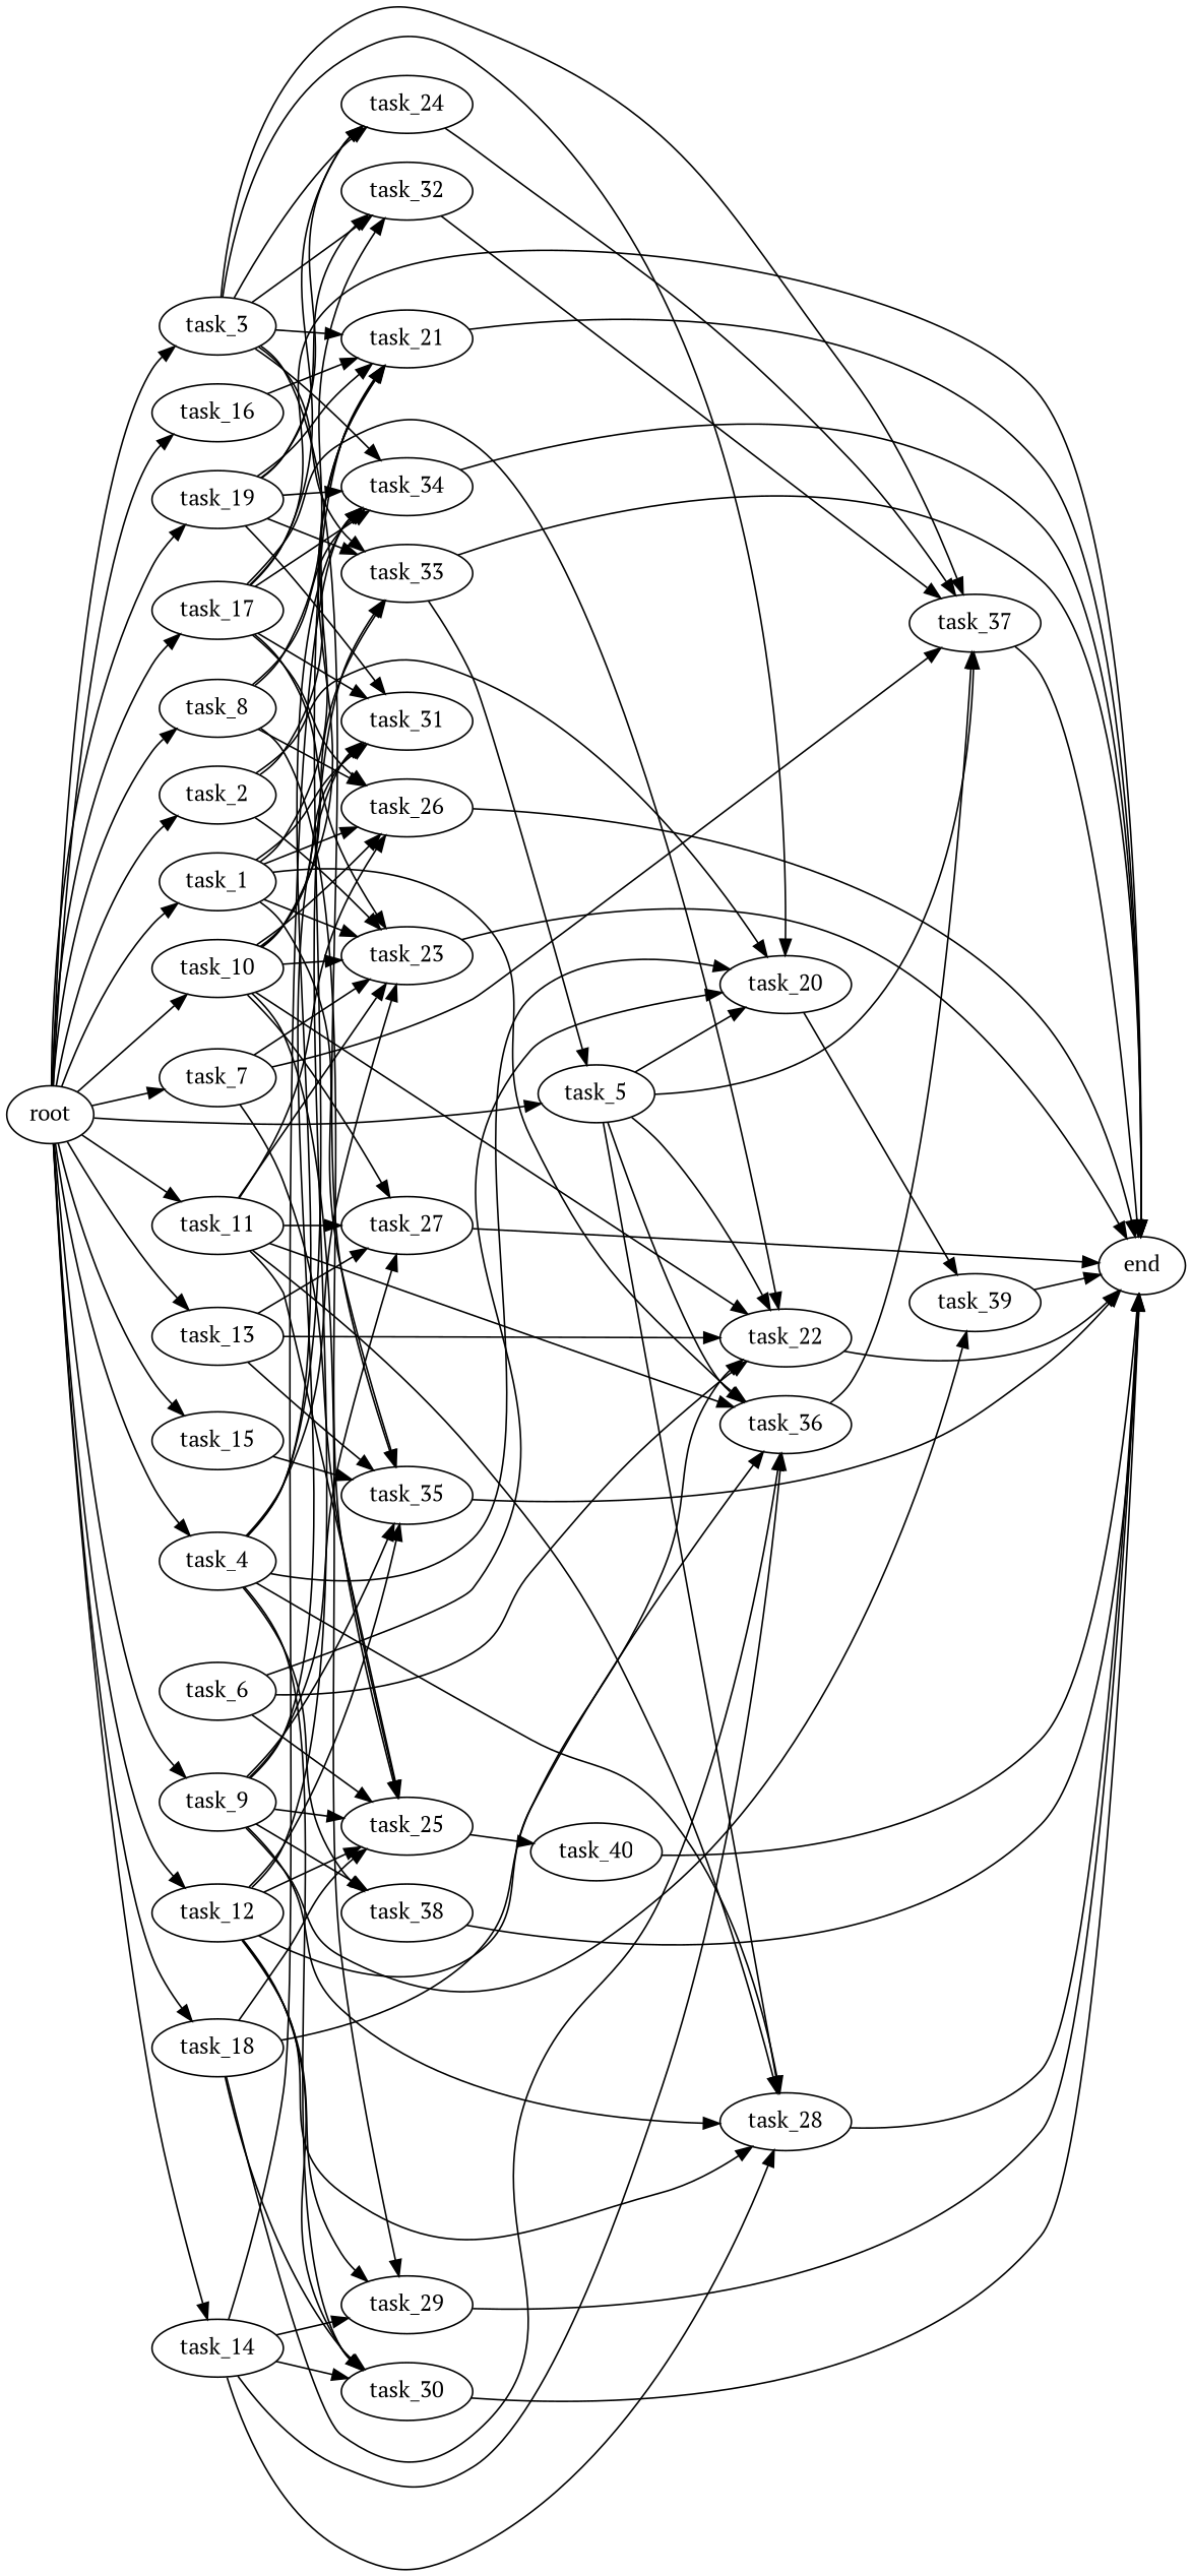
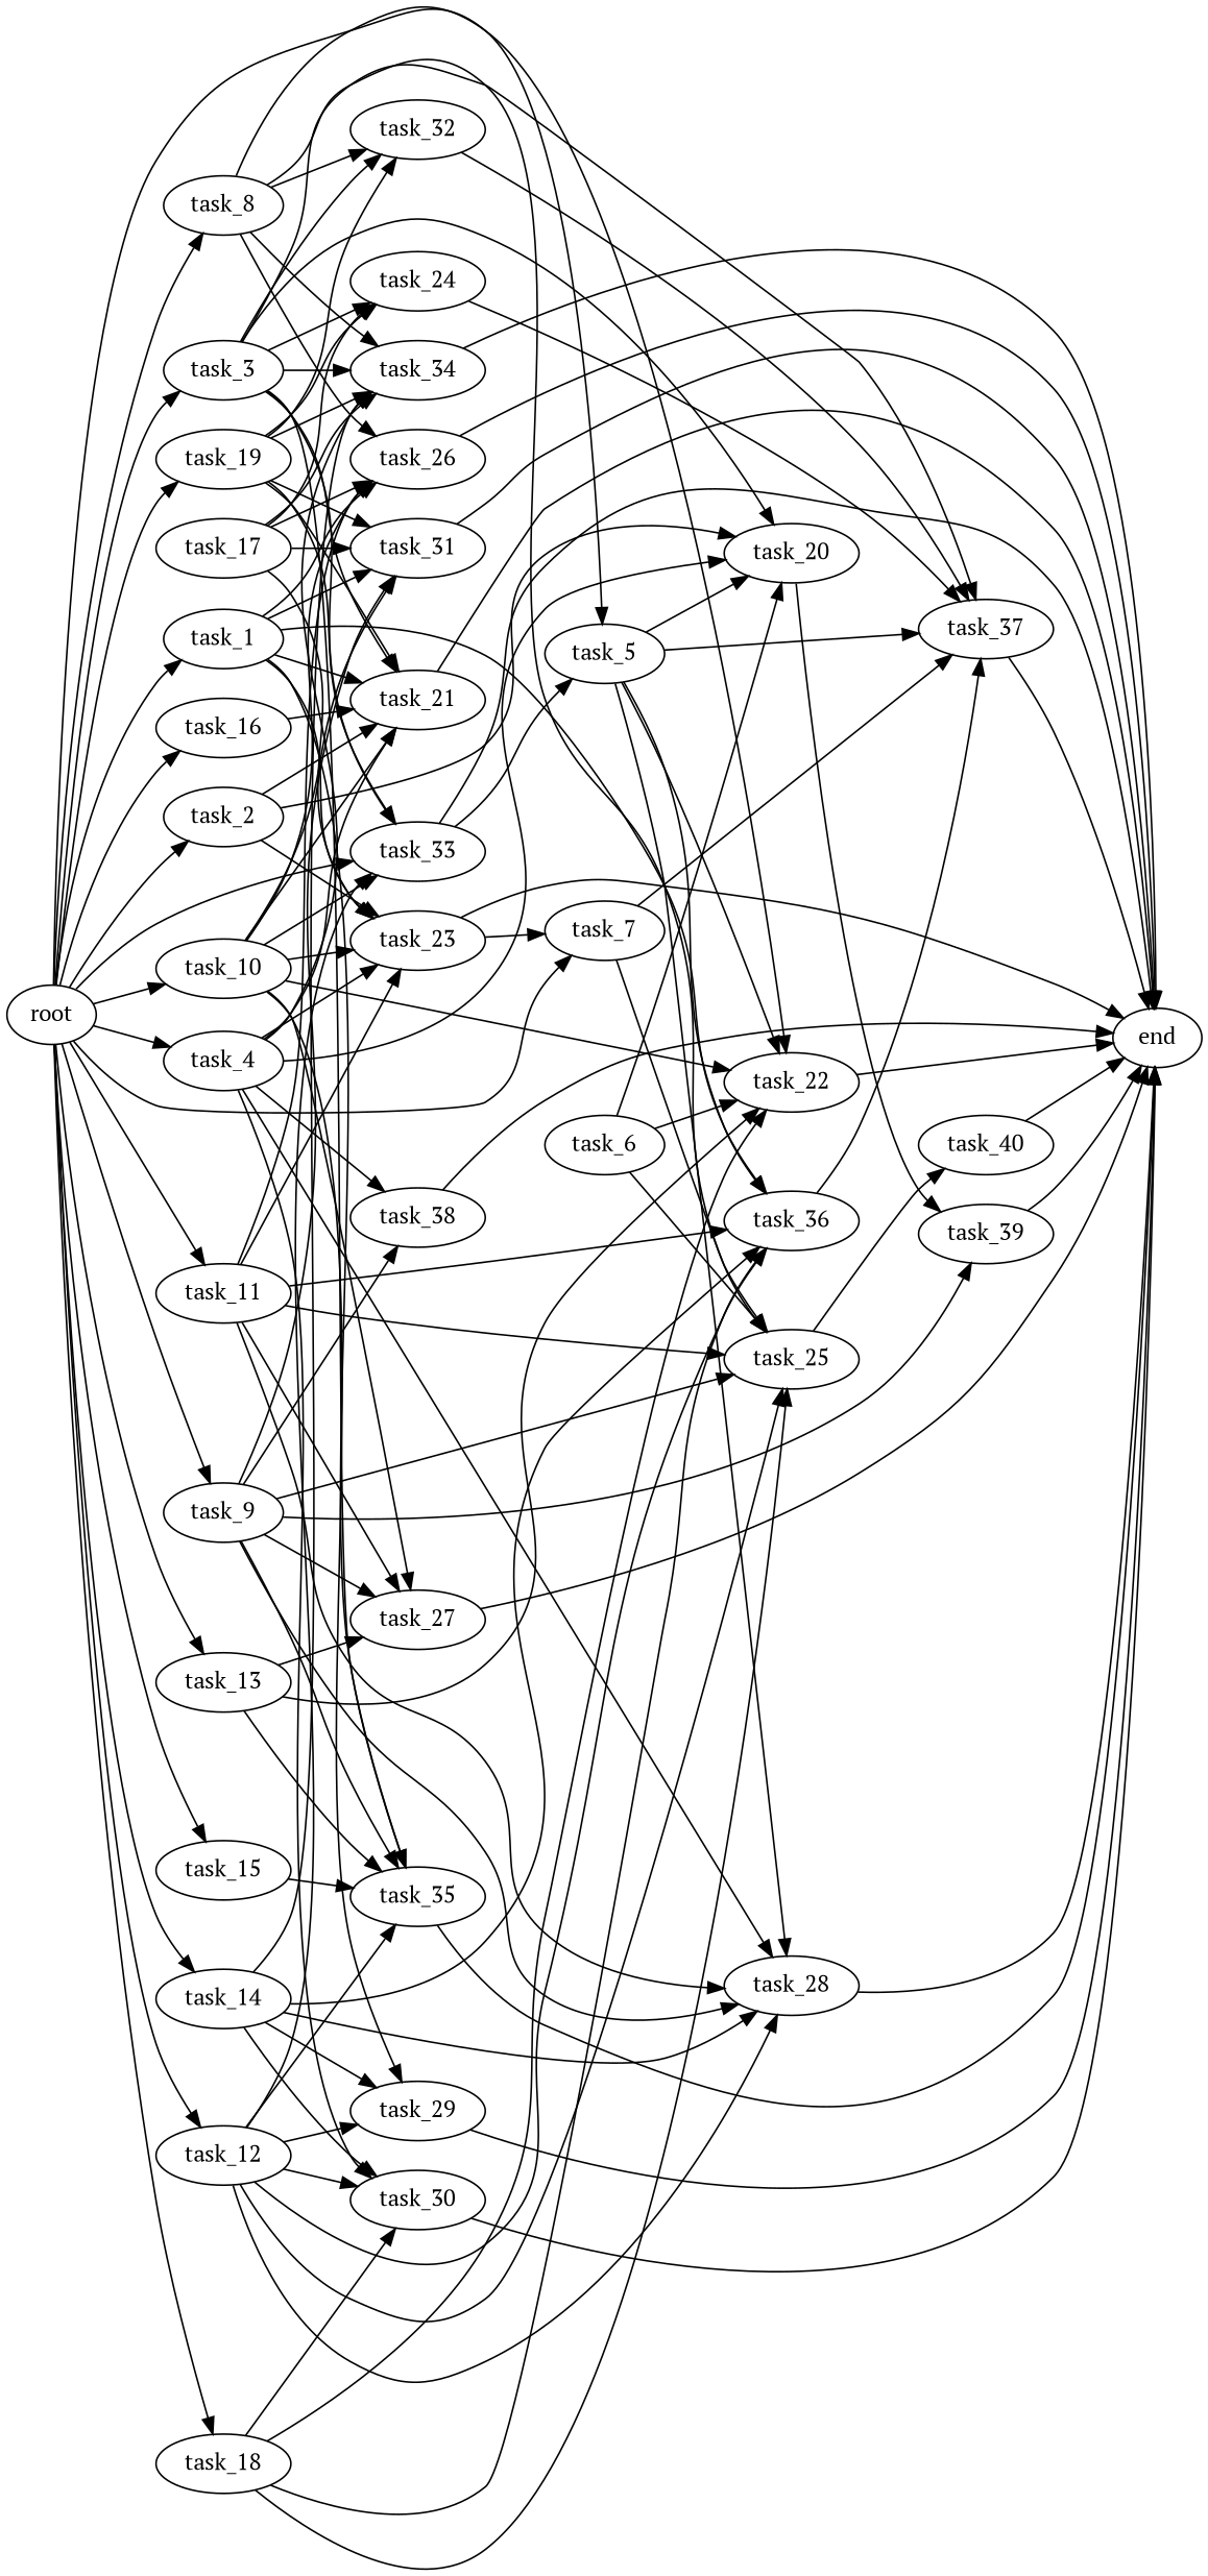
  digraph {
    fontname="PT Serif"
    rankdir=LR
    node [fontname="PT Serif"]
    edge [fontname="PT Serif"]
    root
    task_1
    task_2
    task_3
    task_4
    task_5
    task_7
    task_8
    task_9
    task_10
    task_11
    task_12
    task_13
    task_14
    task_15
    task_16
    task_17
    task_18
    task_19
    task_21
    task_23
    task_26
    task_31
    task_35
    task_36
    task_20
    task_24
    task_32
    task_33
    task_34
    task_37
    task_28
    task_30
    task_38
    task_22
    task_6
    task_25
    task_27
    task_39
    task_29
    end
    task_40
    root -> task_1
    root -> task_2
    root -> task_3
    root -> task_4
    root -> task_5
    root -> task_7
    root -> task_8
    root -> task_9
    root -> task_10
    root -> task_11
    root -> task_12
    root -> task_13
    root -> task_14
    root -> task_15
    root -> task_16
-   root -> task_17
+   root -> task_33
    root -> task_18
    root -> task_19
    task_1 -> task_21
    task_1 -> task_23
    task_1 -> task_26
    task_1 -> task_31
    task_1 -> task_35
    task_1 -> task_36
    task_2 -> task_21
    task_2 -> task_23
    task_2 -> task_20
    task_3 -> task_21
    task_3 -> task_35
    task_3 -> task_20
    task_3 -> task_24
    task_3 -> task_32
    task_3 -> task_33
    task_3 -> task_34
    task_3 -> task_37
    task_4 -> task_21
    task_4 -> task_23
    task_4 -> task_20
    task_4 -> task_34
    task_4 -> task_28
    task_4 -> task_30
    task_4 -> task_38
    task_5 -> task_36
    task_5 -> task_20
    task_5 -> task_37
    task_5 -> task_28
    task_5 -> task_22
-   task_7 -> task_23
+   task_23 -> task_7
    task_7 -> task_37
    task_7 -> task_25
    task_8 -> task_26
    task_8 -> task_32
    task_8 -> task_34
    task_8 -> task_25
    task_9 -> task_31
    task_9 -> task_35
    task_9 -> task_28
    task_9 -> task_38
    task_9 -> task_25
    task_9 -> task_27
    task_9 -> task_39
    task_10 -> task_21
    task_10 -> task_23
    task_10 -> task_26
    task_10 -> task_31
    task_10 -> task_33
    task_10 -> task_22
    task_10 -> task_27
    task_10 -> task_29
    task_11 -> task_23
    task_11 -> task_26
    task_11 -> task_36
    task_11 -> task_28
    task_11 -> task_25
    task_11 -> task_27
    task_12 -> task_35
    task_12 -> task_36
    task_12 -> task_33
    task_12 -> task_28
    task_12 -> task_30
    task_12 -> task_25
    task_12 -> task_29
    task_13 -> task_35
    task_13 -> task_22
    task_13 -> task_27
    task_14 -> task_36
    task_14 -> task_34
    task_14 -> task_28
    task_14 -> task_30
    task_14 -> task_29
    task_15 -> task_35
    task_16 -> task_21
    task_17 -> task_23
    task_17 -> task_26
    task_17 -> task_31
    task_17 -> task_24
    task_17 -> task_34
-   task_17 -> task_22
+   task_8 -> task_22
    task_18 -> task_36
    task_18 -> task_30
    task_18 -> task_22
    task_18 -> task_25
    task_19 -> task_21
    task_19 -> task_31
    task_19 -> task_24
    task_19 -> task_32
    task_19 -> task_33
    task_19 -> task_34
    task_21 -> end
    task_23 -> end
    task_26 -> end
-   task_17 -> end
+   task_31 -> end
    task_35 -> end
    task_36 -> task_37
    task_20 -> task_39
    task_24 -> task_37
    task_32 -> task_37
    task_33 -> task_5
    task_33 -> end
    task_34 -> end
    task_37 -> end
    task_28 -> end
    task_30 -> end
    task_38 -> end
    task_22 -> end
    task_6 -> task_20
    task_6 -> task_22
    task_6 -> task_25
    task_25 -> task_40
    task_27 -> end
    task_39 -> end
    task_29 -> end
    task_40 -> end
  }
